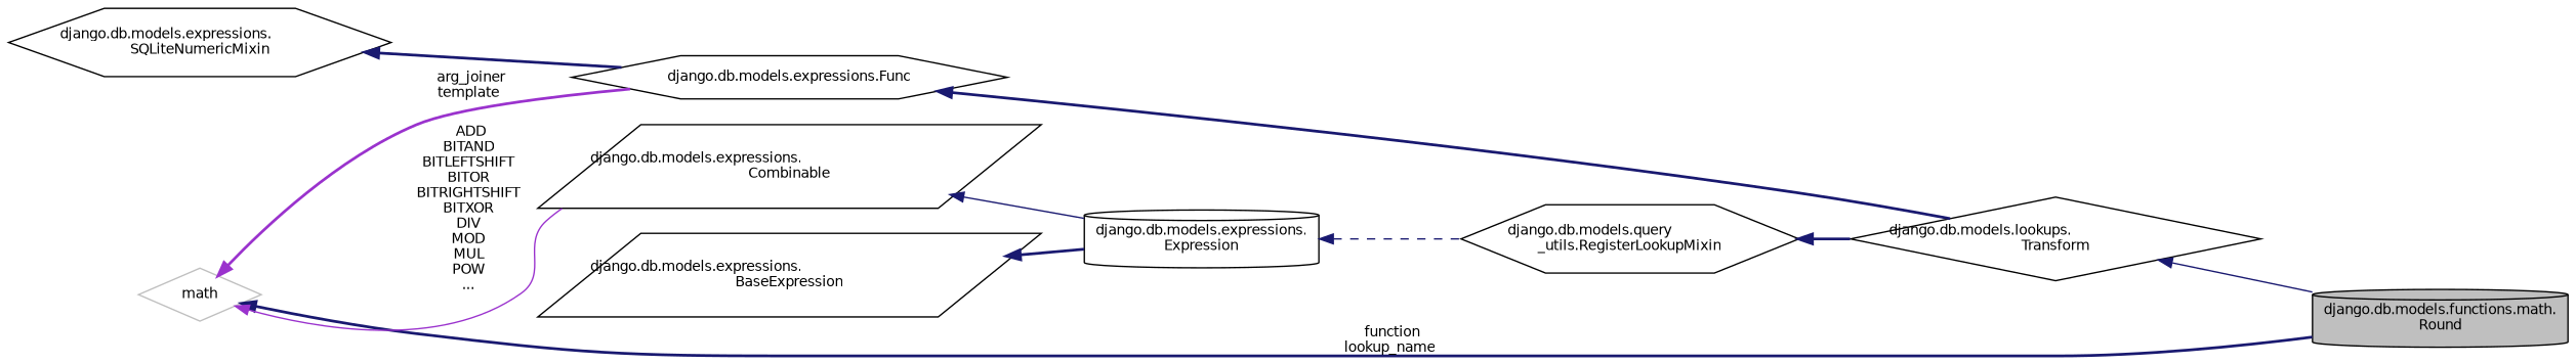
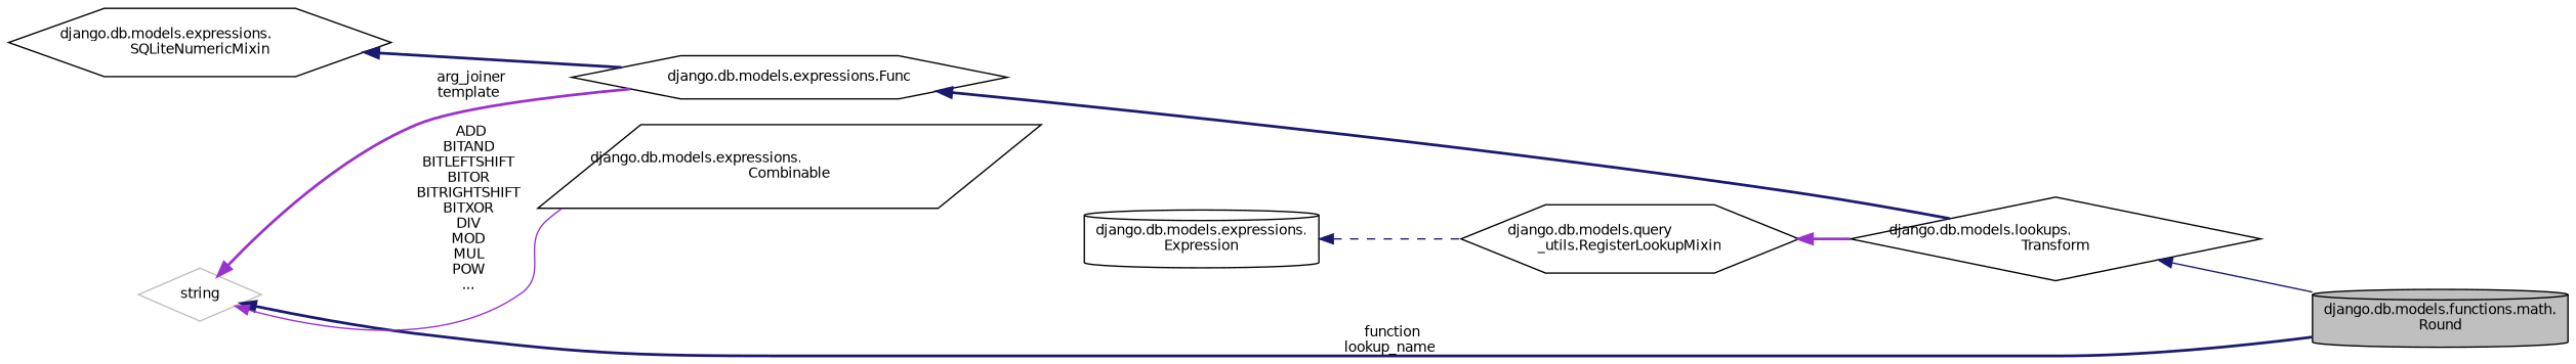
  digraph {
    rankdir=LR
    node [color=black fillcolor=white fontname=Helvetica fontsize=10 shape=hexagon style=filled]
    edge [color=midnightblue dir=back fontname=Helvetica fontsize=10 labelfontname=Helvetica labelfontsize=10 style=bold]
    n1 [fillcolor=grey75 fontcolor=black height=0.2 label="django.db.models.functions.math.\lRound" shape=cylinder width=0.4]
    n2 [height=0.2 label="django.db.models.lookups.\lTransform" shape=diamond width=0.4]
    n3 [height=0.2 label="django.db.models.query\l_utils.RegisterLookupMixin" width=0.4]
    n4 [height=0.2 label="django.db.models.expressions.Func" width=0.4]
    n5 [height=0.2 label="django.db.models.expressions.\lSQLiteNumericMixin" width=0.4]
    n6 [height=0.2 label="django.db.models.expressions.\lExpression" shape=cylinder width=0.4]
-   n7 [height=0.2 label="django.db.models.expressions.\lBaseExpression" shape=parallelogram width=0.4]
    n8 [height=0.2 label="django.db.models.expressions.\lCombinable" shape=parallelogram width=0.4]
-   n9 [color=grey75 height=0.2 label=math shape=diamond width=0.4]
+   n9 [color=grey75 height=0.2 label=string shape=diamond width=0.4]
    n2 -> n1 [style=solid]
-   n3 -> n2
+   n3 -> n2 [color=darkorchid3]
    n4 -> n2
    n5 -> n4
    n6 -> n3 [style=dashed]
-   n7 -> n6
-   n8 -> n6 [style=solid]
    n9 -> n1 [label=" function\nlookup_name"]
    n9 -> n4 [color=darkorchid3 label=" arg_joiner\ntemplate"]
    n9 -> n8 [color=darkorchid3 label=" ADD\nBITAND\nBITLEFTSHIFT\nBITOR\nBITRIGHTSHIFT\nBITXOR\nDIV\nMOD\nMUL\nPOW\n..." style=solid]
  }
